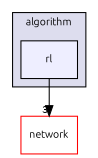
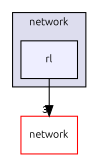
  digraph {
    compound=true
    fontname=Ubuntu
    node [fontname=Ubuntu fontsize=10 shape=box style=filled]
    n1 [fillcolor="#eeeeff" label=rl pencolor=black]
    n2 [color=red fillcolor=white label=network]
    subgraph cluster_1 {
      bgcolor="#ddddee"
      fontsize=10
-     label=algorithm
+     label=network
      pencolor=black
      n1
    }
    n1 -> n2 [headlabel=3 labeldistance=1.5 labelfontname=Helvetica labelfontsize=10 fontname=Ubuntu]
  }
